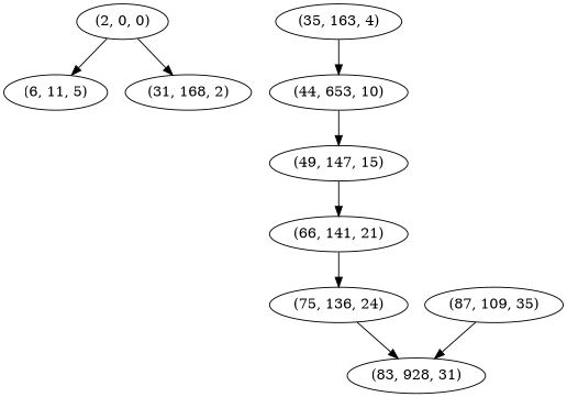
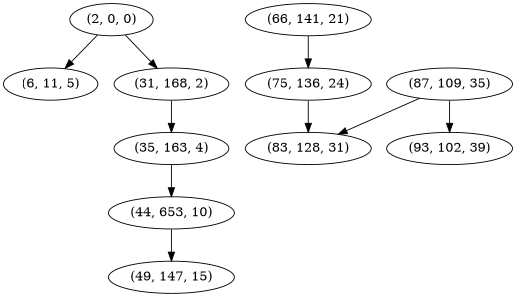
  digraph {
    n1 [label="(2, 0, 0)"]
    "(6, 11, 5)"
    "(31, 168, 2)"
    "(35, 163, 4)"
    n5 [label="(44, 653, 10)"]
    "(49, 147, 15)"
    "(66, 141, 21)"
    "(75, 136, 24)"
-   "(83, 128, 31)" [label="(83, 928, 31)"]
+   "(83, 128, 31)"
    "(87, 109, 35)"
+   "(93, 102, 39)"
    n1 -> "(6, 11, 5)"
    n1 -> "(31, 168, 2)"
+   "(31, 168, 2)" -> "(35, 163, 4)"
    "(35, 163, 4)" -> n5
    n5 -> "(49, 147, 15)"
-   "(49, 147, 15)" -> "(66, 141, 21)"
    "(66, 141, 21)" -> "(75, 136, 24)"
    "(75, 136, 24)" -> "(83, 128, 31)"
    "(87, 109, 35)" -> "(83, 128, 31)"
+   "(87, 109, 35)" -> "(93, 102, 39)"
  }
